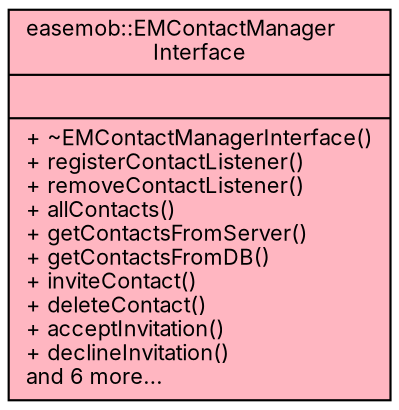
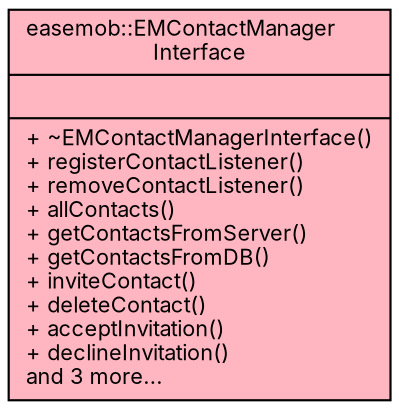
  digraph {
    fontname=Inter
-   n1 [color=black fillcolor=lightpink fontcolor=black fontname=Inter fontsize=10 height=0.2 label="{easemob::EMContactManager\lInterface\n||+ ~EMContactManagerInterface()\l+ registerContactListener()\l+ removeContactListener()\l+ allContacts()\l+ getContactsFromServer()\l+ getContactsFromDB()\l+ inviteContact()\l+ deleteContact()\l+ acceptInvitation()\l+ declineInvitation()\land 6 more...\l}" shape=record style=filled width=0.4]
+   n1 [color=black fillcolor=lightpink fontcolor=black fontname=Inter fontsize=10 height=0.2 label="{easemob::EMContactManager\lInterface\n||+ ~EMContactManagerInterface()\l+ registerContactListener()\l+ removeContactListener()\l+ allContacts()\l+ getContactsFromServer()\l+ getContactsFromDB()\l+ inviteContact()\l+ deleteContact()\l+ acceptInvitation()\l+ declineInvitation()\land 3 more...\l}" shape=record style=filled width=0.4]
  }
